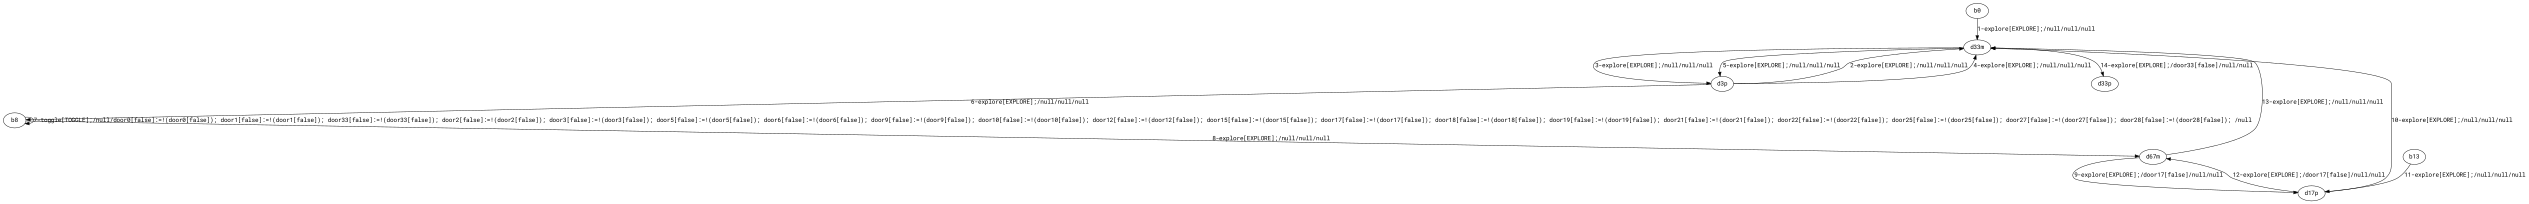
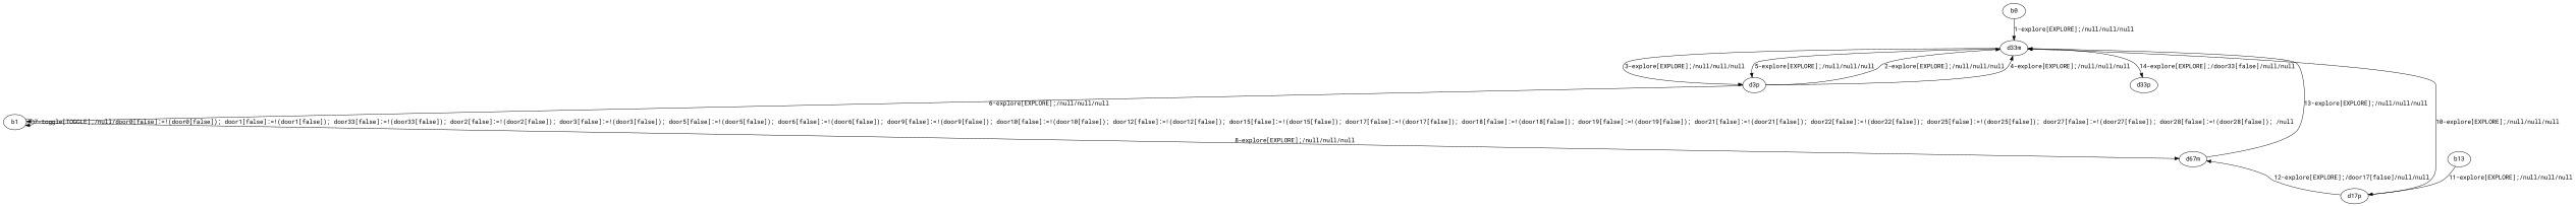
  digraph {
    fontname="Roboto Mono"
    node [fontname="Roboto Mono"]
    edge [fontname="Roboto Mono"]
    b0
    d33m
    d3p
-   b1 [label=b8]
+   b1
    d33p
    n6 [label=d67m]
    d17p
    b13
    b0 -> d33m [label="1-explore[EXPLORE];/null/null/null"]
    d33m -> d3p [label="3-explore[EXPLORE];/null/null/null"]
    d33m -> d3p [label="5-explore[EXPLORE];/null/null/null"]
    d33m -> d33p [label="14-explore[EXPLORE];/door33[false]/null/null"]
    d3p -> d33m [label="2-explore[EXPLORE];/null/null/null"]
    d3p -> d33m [label="4-explore[EXPLORE];/null/null/null"]
    d3p -> b1 [label="6-explore[EXPLORE];/null/null/null"]
    b1 -> b1 [label="7-toggle[TOGGLE];/null/door0[false]:=!(door0[false]); door1[false]:=!(door1[false]); door33[false]:=!(door33[false]); door2[false]:=!(door2[false]); door3[false]:=!(door3[false]); door5[false]:=!(door5[false]); door6[false]:=!(door6[false]); door9[false]:=!(door9[false]); door10[false]:=!(door10[false]); door12[false]:=!(door12[false]); door15[false]:=!(door15[false]); door17[false]:=!(door17[false]); door18[false]:=!(door18[false]); door19[false]:=!(door19[false]); door21[false]:=!(door21[false]); door22[false]:=!(door22[false]); door25[false]:=!(door25[false]); door27[false]:=!(door27[false]); door28[false]:=!(door28[false]); /null"]
    b1 -> n6 [label="8-explore[EXPLORE];/null/null/null"]
    n6 -> d33m [label="13-explore[EXPLORE];/null/null/null"]
-   n6 -> d17p [label="9-explore[EXPLORE];/door17[false]/null/null"]
    d17p -> d33m [label="10-explore[EXPLORE];/null/null/null"]
    d17p -> n6 [label="12-explore[EXPLORE];/door17[false]/null/null"]
    b13 -> d17p [label="11-explore[EXPLORE];/null/null/null"]
  }
